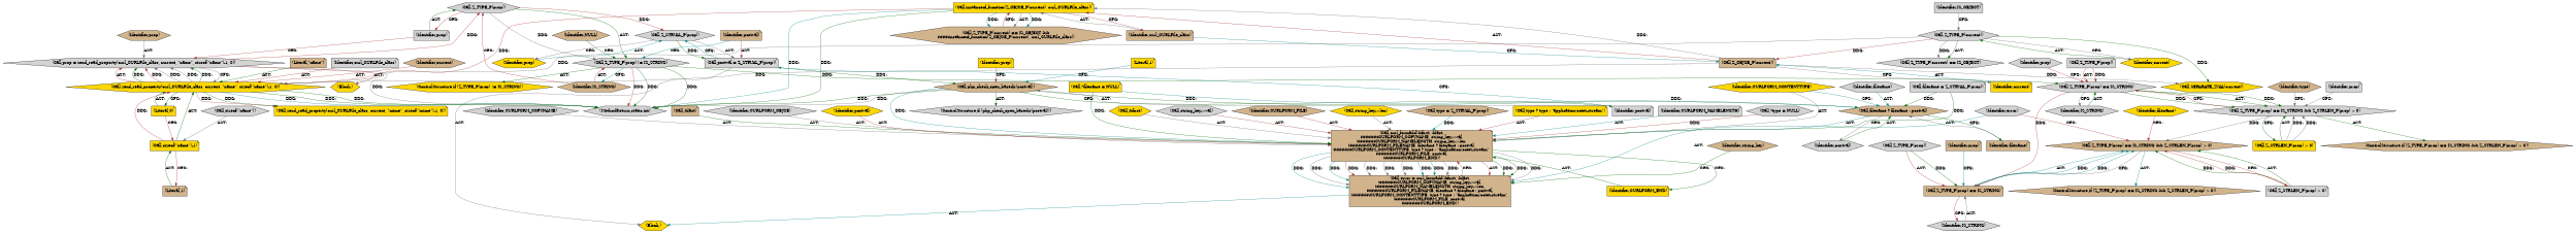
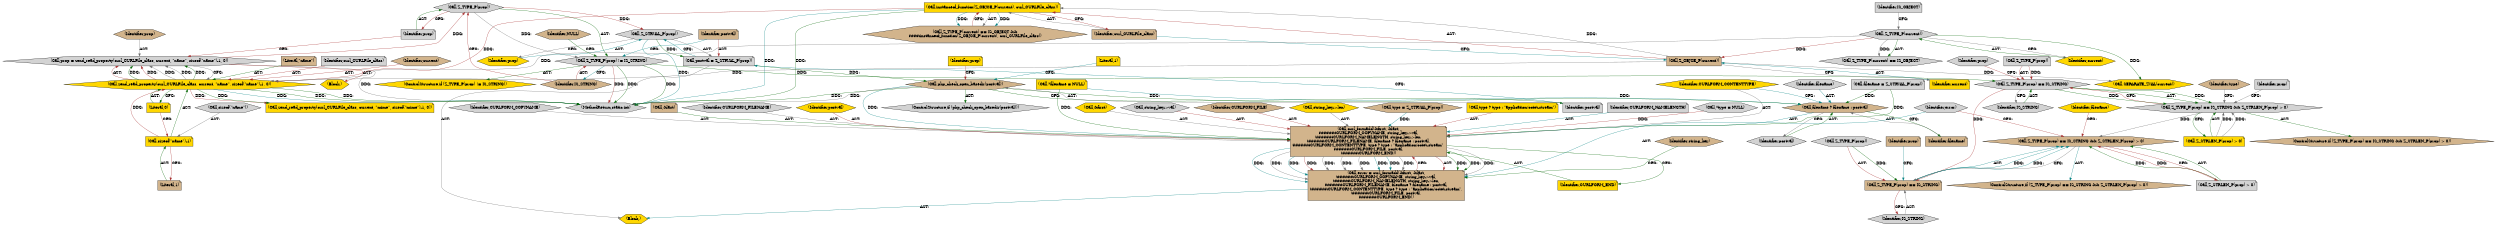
  digraph {
    node [fillcolor=lightgrey shape=hexagon style=filled]
    edge [color=darkgreen]
    n1 [label="(Call,Z_TYPE_P(prop))"]
    n2 [label="(Call,Z_TYPE_P(prop) != IS_STRING)"]
    n3 [label="(Call,Z_STRVAL_P(prop))"]
    n4 [label="(Identifier,prop)" shape=note]
    n5 [label="(MethodReturn,static int)"]
    n6 [label="(Call,Z_TYPE_P(prop) == IS_STRING)"]
    n7 [fillcolor=gold label="(ControlStructure,if (Z_TYPE_P(prop) != IS_STRING))"]
    n8 [fillcolor=tan label="(Identifier,IS_STRING)"]
    n9 [label="(Call,postval = Z_STRVAL_P(prop))" shape=note]
    n10 [fillcolor=gold label="(Identifier,prop)"]
    n11 [label="(Call,prop = zend_read_property(curl_CURLFile_class, current, \"name\", sizeof(\"name\")-1, 0))"]
    n12 [fillcolor=gold label="(Call,zend_read_property(curl_CURLFile_class, current, \"name\", sizeof(\"name\")-1, 0))"]
    n13 [fillcolor=gold label="(Block,)"]
    n14 [fillcolor=gold label="(Call,zend_read_property(curl_CURLFile_class, current, \"mime\", sizeof(\"mime\")-1, 0))" shape=note]
    n15 [fillcolor=gold label="(Literal,0)" shape=note]
    n16 [fillcolor=gold label="(Call,sizeof(\"name\")-1)" shape=note]
    n17 [fillcolor=gold label="(Call,instanceof_function(Z_OBJCE_P(current), curl_CURLFile_class))" shape=note]
    n18 [fillcolor=tan label="(Call,Z_TYPE_P(current) == IS_OBJECT &&\n\t\t\t\t\t\t\tinstanceof_function(Z_OBJCE_P(current), curl_CURLFile_class))"]
    n19 [fillcolor=tan label="(Identifier,curl_CURLFile_class)" shape=note]
    n20 [fillcolor=tan label="(Call,Z_OBJCE_P(current))" shape=note]
    n21 [fillcolor=gold label="(Identifier,current)" shape=note]
    n22 [fillcolor=gold label="(Call,SEPARATE_ZVAL(current))"]
    n23 [label="(Call,Z_TYPE_P(current))"]
    n24 [label="(Call,Z_TYPE_P(current) == IS_OBJECT)"]
    n25 [fillcolor=gold label="(Identifier,current)"]
    n26 [fillcolor=tan label="(Literal,1)" shape=note]
    n27 [label="(Call,Z_TYPE_P(prop) == IS_STRING && Z_STRLEN_P(prop) > 0)"]
    n28 [fillcolor=tan label="(Call,Z_TYPE_P(prop) == IS_STRING)" shape=note]
    n29 [label="(Identifier,IS_STRING)"]
    n30 [fillcolor=tan label="(Call,Z_TYPE_P(prop) == IS_STRING && Z_STRLEN_P(prop) > 0)"]
    n31 [fillcolor=gold label="(Call,Z_STRLEN_P(prop) > 0)" shape=note]
    n32 [fillcolor=tan label="(ControlStructure,if (Z_TYPE_P(prop) == IS_STRING && Z_STRLEN_P(prop) > 0))"]
    n33 [label="(Identifier,IS_STRING)"]
    n34 [label="(Call,Z_STRLEN_P(prop) > 0)" shape=note]
    n35 [fillcolor=tan label="(ControlStructure,if (Z_TYPE_P(prop) == IS_STRING && Z_STRLEN_P(prop) > 0))"]
    n36 [fillcolor=tan label="(Call,php_check_open_basedir(postval))"]
    n37 [fillcolor=gold label="(Block,)"]
    n38 [fillcolor=tan label="(Call,curl_formadd(&first, &last,\n\t\t\t\t\t\t\t\t\t\t\tCURLFORM_COPYNAME, string_key->val,\n\t\t\t\t\t\t\t\t\t\t\tCURLFORM_NAMELENGTH, string_key->len,\n\t\t\t\t\t\t\t\t\t\t\tCURLFORM_FILENAME, filename ? filename : postval,\n\t\t\t\t\t\t\t\t\t\t\tCURLFORM_CONTENTTYPE, type ? type : \"application/octet-stream\",\n\t\t\t\t\t\t\t\t\t\t\tCURLFORM_FILE, postval,\n\t\t\t\t\t\t\t\t\t\t\tCURLFORM_END))" shape=note]
    n39 [fillcolor=tan label="(Call,filename ? filename : postval)"]
    n40 [label="(ControlStructure,if (php_check_open_basedir(postval)))"]
    n41 [label="(Identifier,postval)" shape=note]
    n42 [fillcolor=tan label="(Call,error = curl_formadd(&first, &last,\n\t\t\t\t\t\t\t\t\t\t\tCURLFORM_COPYNAME, string_key->val,\n\t\t\t\t\t\t\t\t\t\t\tCURLFORM_NAMELENGTH, string_key->len,\n\t\t\t\t\t\t\t\t\t\t\tCURLFORM_FILENAME, filename ? filename : postval,\n\t\t\t\t\t\t\t\t\t\t\tCURLFORM_CONTENTTYPE, type ? type : \"application/octet-stream\",\n\t\t\t\t\t\t\t\t\t\t\tCURLFORM_FILE, postval,\n\t\t\t\t\t\t\t\t\t\t\tCURLFORM_END))" shape=note]
    n43 [fillcolor=gold label="(Identifier,CURLFORM_END)" shape=note]
    n44 [fillcolor=tan label="(Identifier,filename)" shape=note]
    n45 [label="(Identifier,postval)"]
    n46 [fillcolor=tan label="(Literal,\"name\")" shape=note]
    n47 [label="(Identifier,filename)"]
    n48 [fillcolor=tan label="(Identifier,string_key)"]
    n49 [label="(Identifier,curl_CURLFile_class)" shape=note]
    n50 [fillcolor=tan label="(Call,type = Z_STRVAL_P(prop))"]
    n51 [fillcolor=gold label="(Identifier,filename)"]
    n52 [label="(Identifier,prop)"]
    n53 [label="(Call,Z_TYPE_P(prop))"]
    n54 [fillcolor=gold label="(Literal,1)" shape=note]
    n55 [fillcolor=tan label="(Identifier,prop)"]
    n56 [fillcolor=tan label="(Identifier,postval)" shape=note]
    n57 [fillcolor=gold label="(Call,type ? type : \"application/octet-stream\")" shape=note]
    n58 [label="(Identifier,CURLFORM_NAMELENGTH)" shape=note]
    n59 [label="(Identifier,error)"]
    n60 [fillcolor=tan label="(Identifier,type)"]
    n61 [label="(Call,*type = NULL)"]
    n62 [fillcolor=tan label="(Identifier,prop)" shape=note]
    n63 [fillcolor=gold label="(Identifier,prop)" shape=note]
    n64 [label="(Identifier,CURLFORM_COPYNAME)"]
    n65 [fillcolor=tan label="(Identifier,current)"]
    n66 [label="(Call,sizeof(\"name\"))"]
    n67 [fillcolor=tan label="(Call,&last)" shape=note]
    n68 [label="(Identifier,IS_OBJECT)" shape=note]
-   n69 [label="(Identifier,CURLFORM_OBJCE)"]
+   n69 [label="(Identifier,CURLFORM_FILENAME)"]
    n70 [fillcolor=gold label="(Identifier,postval)"]
    n71 [label="(Call,filename = Z_STRVAL_P(prop))" shape=note]
    n72 [fillcolor=gold label="(Identifier,CURLFORM_CONTENTTYPE)"]
    n73 [fillcolor=gold label="(Call,*filename = NULL)" shape=note]
    n74 [fillcolor=gold label="(Call,&first)"]
    n75 [label="(Call,string_key->val)"]
    n76 [label="(Call,Z_TYPE_P(prop))" shape=note]
    n77 [label="(Identifier,prop)" shape=note]
    n78 [fillcolor=tan label="(Identifier,CURLFORM_FILE)"]
    n79 [fillcolor=tan label="(Identifier,NULL)"]
    n80 [fillcolor=gold label="(Call,string_key->len)"]
    n1 -> n2 [label="AST: "]
    n1 -> n2 [color=gray40 label="DDG: "]
    n1 -> n3 [color=brown label="DDG: "]
    n1 -> n4 [color=brown label="CFG: "]
    n2 -> n5 [label="DDG: "]
    n2 -> n5 [color=brown label="DDG: "]
    n2 -> n5 [label="DDG: "]
    n2 -> n6 [label="DDG: "]
    n2 -> n7 [label="AST: "]
    n2 -> n8 [color=teal label="CFG: "]
+   n3 -> n5 [color=teal label="DDG: "]
    n3 -> n9 [color=gray40 label="AST: "]
    n3 -> n9 [label="DDG: "]
    n3 -> n10 [color=gray40 label="CFG: "]
    n4 -> n1 [label="AST: "]
    n4 -> n11 [color=brown label="CFG: "]
    n6 -> n27 [label="AST: "]
    n6 -> n27 [label="DDG: "]
    n6 -> n27 [label="DDG: "]
    n6 -> n28 [color=brown label="DDG: "]
    n6 -> n29 [color=gray40 label="CFG: "]
    n8 -> n1 [color=brown label="CFG: "]
    n8 -> n2 [color=brown label="AST: "]
    n9 -> n3 [color=teal label="CFG: "]
    n9 -> n36 [label="DDG: "]
    n9 -> n37 [color=gray40 label="AST: "]
    n10 -> n3 [color=teal label="AST: "]
    n11 -> n1 [color=brown label="DDG: "]
    n11 -> n5 [color=gray40 label="DDG: "]
    n11 -> n12 [color=gray40 label="CFG: "]
    n11 -> n13 [color=brown label="AST: "]
    n12 -> n5 [color=teal label="DDG: "]
    n12 -> n5 [label="DDG: "]
    n12 -> n5 [label="DDG: "]
    n12 -> n11 [color=brown label="AST: "]
    n12 -> n11 [label="DDG: "]
    n12 -> n11 [color=brown label="DDG: "]
    n12 -> n11 [color=gray40 label="DDG: "]
    n12 -> n11 [color=gray40 label="DDG: "]
    n12 -> n11 [label="DDG: "]
    n12 -> n14 [color=brown label="DDG: "]
    n12 -> n14 [label="DDG: "]
    n12 -> n15 [label="CFG: "]
    n15 -> n12 [label="AST: "]
    n15 -> n16 [color=brown label="CFG: "]
    n16 -> n12 [label="AST: "]
    n16 -> n12 [color=brown label="DDG: "]
    n16 -> n26 [color=brown label="CFG: "]
    n17 -> n5 [color=teal label="DDG: "]
    n17 -> n5 [label="DDG: "]
    n17 -> n12 [color=brown label="DDG: "]
    n17 -> n18 [color=gray40 label="AST: "]
    n17 -> n18 [color=teal label="DDG: "]
    n17 -> n18 [color=teal label="DDG: "]
    n17 -> n19 [color=brown label="CFG: "]
    n18 -> n17 [color=brown label="CFG: "]
    n19 -> n17 [color=gray40 label="AST: "]
    n19 -> n20 [color=teal label="CFG: "]
    n20 -> n12 [color=gray40 label="DDG: "]
    n20 -> n17 [color=brown label="AST: "]
    n20 -> n17 [color=gray40 label="DDG: "]
    n20 -> n21 [color=gray40 label="CFG: "]
    n20 -> n22 [color=gray40 label="DDG: "]
    n21 -> n20 [color=teal label="AST: "]
    n23 -> n12 [color=gray40 label="DDG: "]
    n23 -> n20 [color=brown label="DDG: "]
    n23 -> n22 [label="DDG: "]
    n23 -> n24 [label="AST: "]
    n23 -> n24 [color=gray40 label="DDG: "]
    n23 -> n25 [color=gray40 label="CFG: "]
    n25 -> n23 [label="AST: "]
    n26 -> n16 [label="AST: "]
    n27 -> n6 [color=brown label="CFG: "]
    n27 -> n30 [color=gray40 label="DDG: "]
    n27 -> n31 [label="CFG: "]
    n27 -> n32 [label="AST: "]
    n28 -> n30 [color=teal label="AST: "]
    n28 -> n30 [color=teal label="DDG: "]
    n28 -> n30 [color=teal label="DDG: "]
    n28 -> n33 [color=brown label="CFG: "]
    n29 -> n6 [label="AST: "]
    n30 -> n28 [color=gray40 label="CFG: "]
    n30 -> n34 [color=brown label="CFG: "]
    n30 -> n35 [color=teal label="AST: "]
    n31 -> n27 [label="AST: "]
    n31 -> n27 [color=gray40 label="DDG: "]
    n31 -> n27 [color=gray40 label="DDG: "]
    n33 -> n28 [color=gray40 label="AST: "]
    n34 -> n30 [label="AST: "]
    n34 -> n30 [label="DDG: "]
    n34 -> n30 [color=brown label="DDG: "]
    n36 -> n5 [label="DDG: "]
    n36 -> n5 [color=gray40 label="DDG: "]
    n36 -> n38 [color=teal label="DDG: "]
    n36 -> n39 [label="DDG: "]
    n36 -> n40 [label="AST: "]
    n36 -> n41 [label="CFG: "]
    n38 -> n42 [color=brown label="AST: "]
    n38 -> n42 [label="DDG: "]
    n38 -> n42 [label="DDG: "]
    n38 -> n42 [color=gray40 label="DDG: "]
    n38 -> n42 [color=teal label="DDG: "]
    n38 -> n42 [color=gray40 label="DDG: "]
    n38 -> n42 [color=teal label="DDG: "]
    n38 -> n42 [color=brown label="DDG: "]
    n38 -> n42 [color=gray40 label="DDG: "]
    n38 -> n42 [color=gray40 label="DDG: "]
    n38 -> n42 [color=gray40 label="DDG: "]
    n38 -> n42 [color=teal label="DDG: "]
    n38 -> n42 [color=teal label="DDG: "]
    n38 -> n42 [color=gray40 label="DDG: "]
    n38 -> n43 [label="CFG: "]
    n39 -> n38 [color=teal label="AST: "]
    n39 -> n44 [label="CFG: "]
    n39 -> n45 [color=gray40 label="CFG: "]
    n41 -> n9 [color=teal label="CFG: "]
    n41 -> n36 [color=gray40 label="AST: "]
    n42 -> n37 [color=teal label="AST: "]
    n42 -> n38 [color=brown label="CFG: "]
    n43 -> n38 [label="AST: "]
    n44 -> n39 [color=gray40 label="AST: "]
    n45 -> n39 [label="AST: "]
    n46 -> n12 [label="AST: "]
    n47 -> n39 [color=teal label="AST: "]
    n48 -> n42 [label="CFG: "]
    n49 -> n12 [color=brown label="AST: "]
    n50 -> n38 [color=teal label="DDG: "]
    n51 -> n30 [color=brown label="CFG: "]
    n52 -> n6 [color=brown label="CFG: "]
    n53 -> n28 [color=brown label="AST: "]
    n53 -> n28 [label="DDG: "]
    n54 -> n36 [color=teal label="CFG: "]
    n55 -> n11 [color=gray40 label="AST: "]
    n56 -> n2 [color=teal label="CFG: "]
    n56 -> n9 [color=brown label="AST: "]
    n57 -> n38 [color=brown label="AST: "]
    n58 -> n38 [color=teal label="AST: "]
    n59 -> n30 [color=brown label="CFG: "]
    n59 -> n42 [color=teal label="AST: "]
    n60 -> n27 [color=gray40 label="CFG: "]
    n61 -> n38 [color=brown label="DDG: "]
    n62 -> n28 [color=teal label="CFG: "]
    n63 -> n36 [color=brown label="CFG: "]
    n64 -> n38 [color=gray40 label="AST: "]
    n65 -> n12 [color=brown label="AST: "]
    n66 -> n16 [color=gray40 label="AST: "]
    n67 -> n38 [label="AST: "]
    n68 -> n23 [color=gray40 label="CFG: "]
    n69 -> n38 [color=gray40 label="AST: "]
    n70 -> n38 [color=brown label="AST: "]
    n71 -> n38 [label="DDG: "]
    n71 -> n39 [label="DDG: "]
    n72 -> n38 [color=gray40 label="AST: "]
    n72 -> n39 [color=teal label="CFG: "]
    n73 -> n38 [label="DDG: "]
    n73 -> n39 [color=teal label="DDG: "]
    n74 -> n38 [color=gray40 label="AST: "]
    n75 -> n38 [color=brown label="AST: "]
    n76 -> n6 [color=brown label="AST: "]
    n76 -> n6 [color=brown label="DDG: "]
    n77 -> n27 [color=gray40 label="CFG: "]
    n78 -> n38 [color=brown label="AST: "]
    n79 -> n2 [label="CFG: "]
    n80 -> n38 [color=gray40 label="AST: "]
  }
